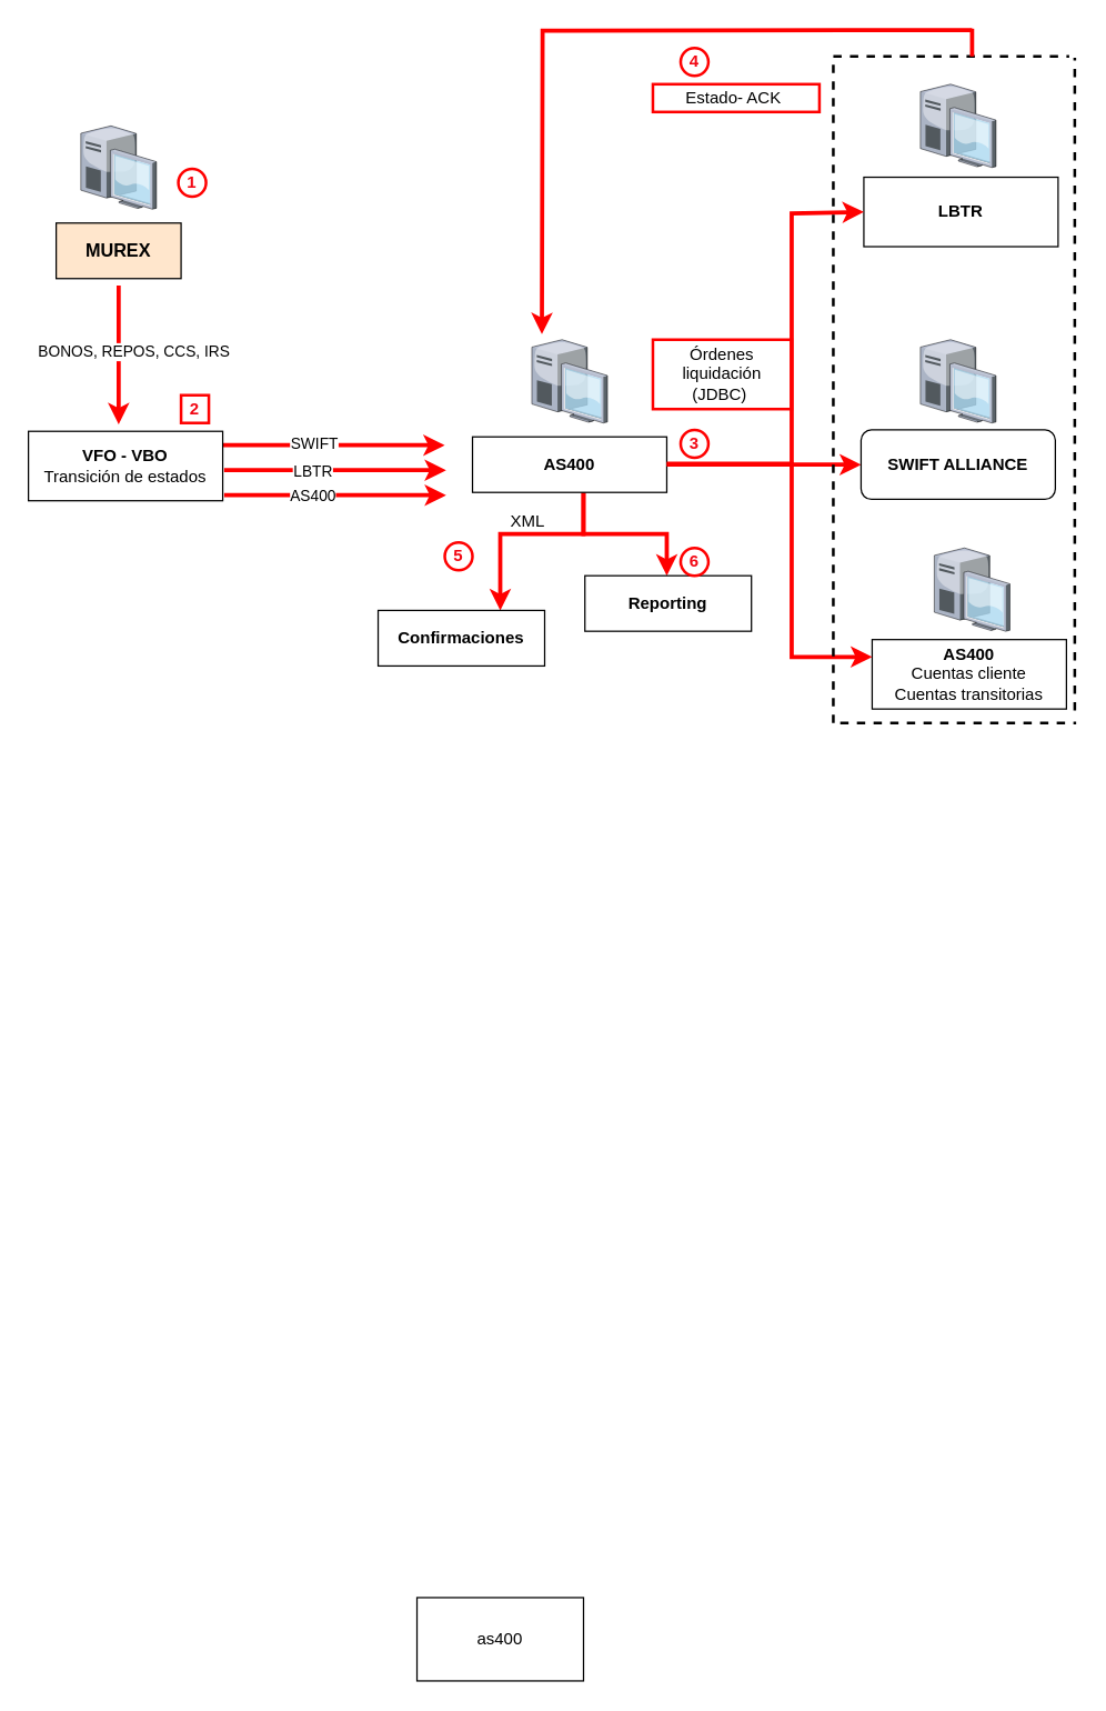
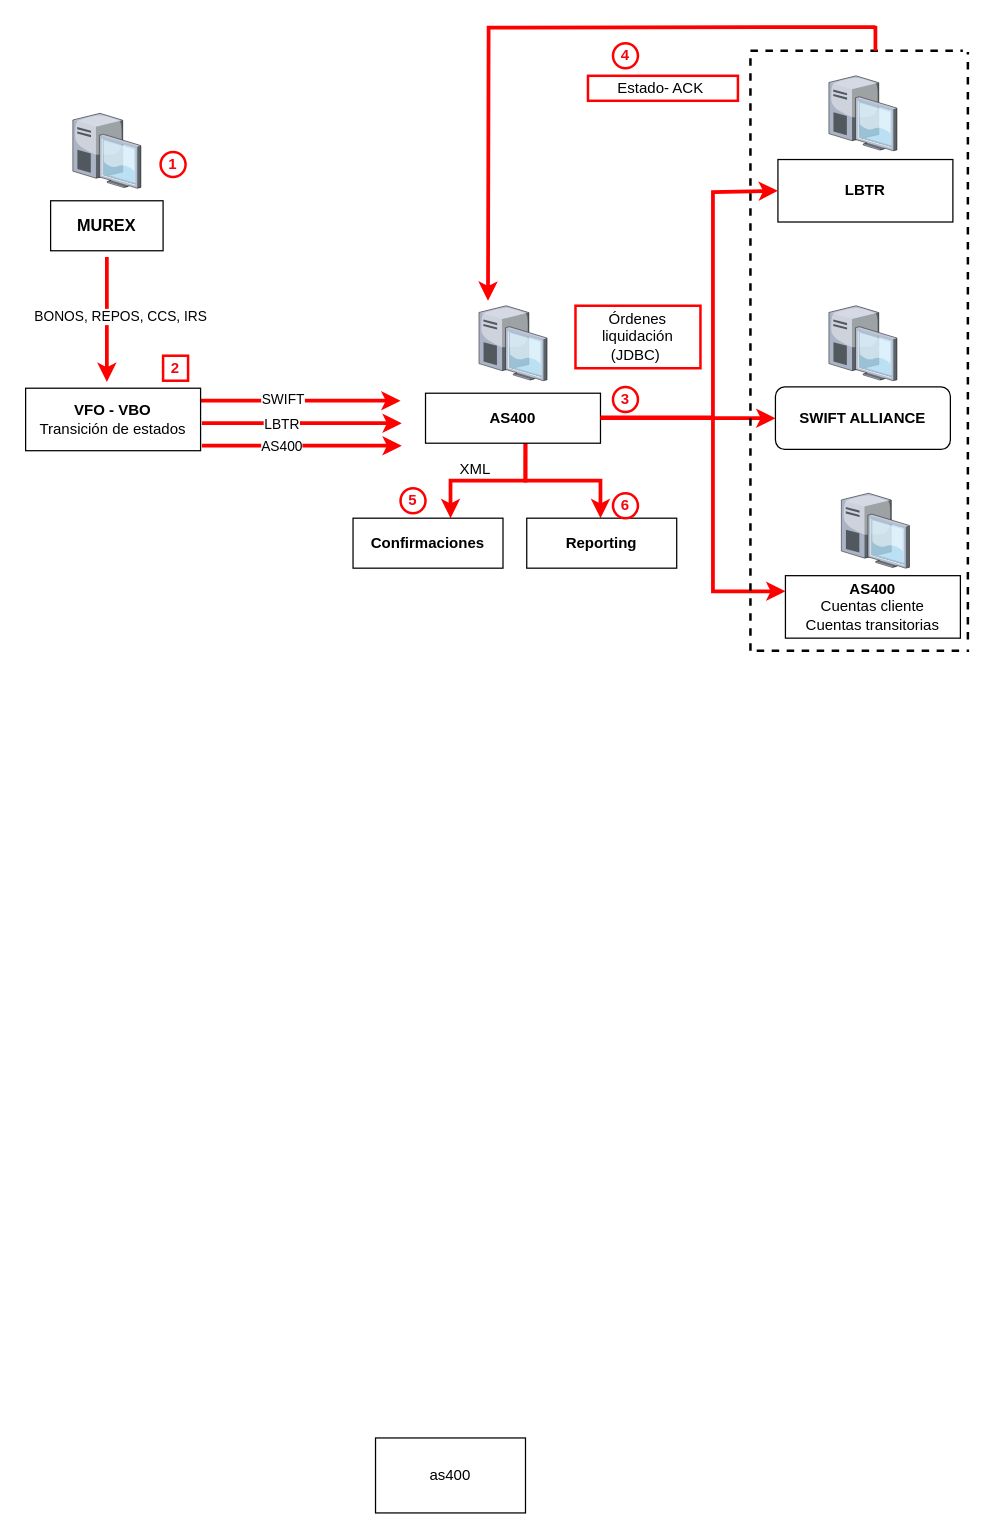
  <mxCell id="0" />
  <mxCell id="1" parent="0" />
  <mxCell id="2" value="as400" style="rounded=0;whiteSpace=wrap;html=1;" parent="1" vertex="1"><mxGeometry x="300" y="1150" width="120" height="60" as="geometry" /></mxCell>
  <mxCell id="3" style="edgeStyle=orthogonalEdgeStyle;rounded=0;orthogonalLoop=1;jettySize=auto;html=1;strokeColor=#FF0000;strokeWidth=3;" parent="1" edge="1"><mxGeometry relative="1" as="geometry"><mxPoint x="85" y="205" as="sourcePoint" /><mxPoint x="85" y="305" as="targetPoint" /></mxGeometry></mxCell>
  <mxCell id="4" value="BONOS, REPOS, CCS, IRS" style="edgeLabel;html=1;align=center;verticalAlign=middle;resizable=0;points=[];" parent="3" vertex="1" connectable="0"><mxGeometry x="-0.327" y="1" relative="1" as="geometry"><mxPoint x="9" y="13" as="offset" /></mxGeometry></mxCell>
- <mxCell id="5" value="&lt;b&gt;&lt;font style=&quot;font-size: 13px;&quot;&gt;MUREX&lt;/font&gt;&lt;/b&gt;" style="rounded=0;whiteSpace=wrap;html=1;fillColor=#ffe6cc;" parent="1" vertex="1"><mxGeometry x="40" y="160" width="90" height="40" as="geometry" /></mxCell>
+ <mxCell id="5" value="&lt;b&gt;&lt;font style=&quot;font-size: 13px;&quot;&gt;MUREX&lt;/font&gt;&lt;/b&gt;" style="rounded=0;whiteSpace=wrap;html=1;" parent="1" vertex="1"><mxGeometry x="40" y="160" width="90" height="40" as="geometry" /></mxCell>
  <mxCell id="6" style="edgeStyle=orthogonalEdgeStyle;rounded=0;orthogonalLoop=1;jettySize=auto;html=1;strokeColor=#FF0000;strokeWidth=3;" parent="1" edge="1"><mxGeometry relative="1" as="geometry"><mxPoint x="320" y="320" as="targetPoint" /><mxPoint x="160" y="320" as="sourcePoint" /></mxGeometry></mxCell>
  <mxCell id="7" value="SWIFT" style="edgeLabel;html=1;align=center;verticalAlign=middle;resizable=0;points=[];" parent="6" vertex="1" connectable="0"><mxGeometry x="-0.192" y="3" relative="1" as="geometry"><mxPoint y="1" as="offset" /></mxGeometry></mxCell>
  <mxCell id="8" value="&lt;b&gt;VFO - VBO&lt;/b&gt;&lt;br&gt;Transición de estados" style="rounded=0;whiteSpace=wrap;html=1;" parent="1" vertex="1"><mxGeometry x="20" y="310" width="140" height="50" as="geometry" /></mxCell>
  <mxCell id="9" value="" style="verticalLabelPosition=bottom;aspect=fixed;html=1;verticalAlign=top;strokeColor=none;align=center;outlineConnect=0;shape=mxgraph.citrix.desktop;" parent="1" vertex="1"><mxGeometry x="57.76" y="90" width="54.49" height="60" as="geometry" /></mxCell>
  <mxCell id="10" style="edgeStyle=orthogonalEdgeStyle;rounded=0;orthogonalLoop=1;jettySize=auto;html=1;strokeColor=#FF0000;strokeWidth=3;" parent="1" edge="1"><mxGeometry relative="1" as="geometry"><mxPoint x="321" y="338" as="targetPoint" /><mxPoint x="161" y="338" as="sourcePoint" /></mxGeometry></mxCell>
  <mxCell id="11" value="LBTR" style="edgeLabel;html=1;align=center;verticalAlign=middle;resizable=0;points=[];" parent="10" vertex="1" connectable="0"><mxGeometry x="-0.267" y="-3" relative="1" as="geometry"><mxPoint x="4" y="-3" as="offset" /></mxGeometry></mxCell>
  <mxCell id="12" style="edgeStyle=orthogonalEdgeStyle;rounded=0;orthogonalLoop=1;jettySize=auto;html=1;exitX=0.571;exitY=0.992;exitDx=0;exitDy=0;exitPerimeter=0;strokeColor=#FF0000;strokeWidth=3;" parent="1" source="15" edge="1"><mxGeometry relative="1" as="geometry"><mxPoint x="480" y="414" as="targetPoint" /><Array as="points"><mxPoint x="420" y="384" /><mxPoint x="480" y="384" /><mxPoint x="480" y="414" /></Array></mxGeometry></mxCell>
  <mxCell id="13" style="edgeStyle=orthogonalEdgeStyle;rounded=0;orthogonalLoop=1;jettySize=auto;html=1;strokeColor=#FF0000;strokeWidth=3;entryX=0;entryY=0.5;entryDx=0;entryDy=0;" parent="1" source="15" target="20" edge="1"><mxGeometry relative="1" as="geometry"><mxPoint x="600" y="334" as="targetPoint" /></mxGeometry></mxCell>
  <mxCell id="14" style="edgeStyle=orthogonalEdgeStyle;rounded=0;orthogonalLoop=1;jettySize=auto;html=1;strokeColor=#FF0000;strokeWidth=3;" parent="1" source="15" target="17" edge="1"><mxGeometry relative="1" as="geometry"><Array as="points"><mxPoint x="420" y="384" /><mxPoint x="360" y="384" /></Array></mxGeometry></mxCell>
  <mxCell id="15" value="&lt;b&gt;AS400&lt;/b&gt;" style="rounded=0;whiteSpace=wrap;html=1;" parent="1" vertex="1"><mxGeometry x="340" y="314" width="140" height="40" as="geometry" /></mxCell>
  <mxCell id="16" value="" style="verticalLabelPosition=bottom;aspect=fixed;html=1;verticalAlign=top;strokeColor=none;align=center;outlineConnect=0;shape=mxgraph.citrix.desktop;" parent="1" vertex="1"><mxGeometry x="382.76" y="244" width="54.49" height="60" as="geometry" /></mxCell>
- <mxCell id="17" value="&lt;b&gt;Confirmaciones&lt;/b&gt;" style="rounded=0;whiteSpace=wrap;html=1;" parent="1" vertex="1"><mxGeometry x="272" y="439" width="120" height="40" as="geometry" /></mxCell>
+ <mxCell id="17" value="&lt;b&gt;Confirmaciones&lt;/b&gt;" style="rounded=0;whiteSpace=wrap;html=1;" parent="1" vertex="1"><mxGeometry x="282" y="414" width="120" height="40" as="geometry" /></mxCell>
  <mxCell id="18" value="&lt;b&gt;Reporting&lt;/b&gt;" style="rounded=0;whiteSpace=wrap;html=1;" parent="1" vertex="1"><mxGeometry x="421" y="414" width="120" height="40" as="geometry" /></mxCell>
  <mxCell id="19" value="XML" style="text;html=1;strokeColor=none;fillColor=none;align=center;verticalAlign=middle;whiteSpace=wrap;rounded=0;" parent="1" vertex="1"><mxGeometry x="350" y="360" width="60" height="30" as="geometry" /></mxCell>
  <mxCell id="20" value="&lt;b&gt;SWIFT ALLIANCE&lt;/b&gt;&lt;br&gt;" style="whiteSpace=wrap;html=1;rounded=1;" parent="1" vertex="1"><mxGeometry x="620" y="309" width="140" height="50" as="geometry" /></mxCell>
  <mxCell id="21" value="" style="verticalLabelPosition=bottom;aspect=fixed;html=1;verticalAlign=top;strokeColor=none;align=center;outlineConnect=0;shape=mxgraph.citrix.desktop;" parent="1" vertex="1"><mxGeometry x="662.76" y="244" width="54.49" height="60" as="geometry" /></mxCell>
  <mxCell id="22" value="&lt;font color=&quot;#f20713&quot;&gt;&lt;b&gt;1&lt;/b&gt;&lt;/font&gt;" style="ellipse;whiteSpace=wrap;html=1;aspect=fixed;strokeColor=#FF0000;strokeWidth=2;" parent="1" vertex="1"><mxGeometry x="128" y="121" width="20" height="20" as="geometry" /></mxCell>
  <mxCell id="23" value="&lt;font color=&quot;#f20713&quot;&gt;&lt;b&gt;2&lt;/b&gt;&lt;/font&gt;" style="whiteSpace=wrap;html=1;aspect=fixed;strokeColor=#FF0000;strokeWidth=2;rounded=0;" parent="1" vertex="1"><mxGeometry x="130" y="284" width="20" height="20" as="geometry" /></mxCell>
  <mxCell id="24" value="&lt;font color=&quot;#f20713&quot;&gt;&lt;b&gt;3&lt;/b&gt;&lt;/font&gt;" style="ellipse;whiteSpace=wrap;html=1;aspect=fixed;strokeColor=#FF0000;strokeWidth=2;" parent="1" vertex="1"><mxGeometry x="490" y="309" width="20" height="20" as="geometry" /></mxCell>
  <mxCell id="25" value="&lt;font color=&quot;#f20713&quot;&gt;&lt;b&gt;5&lt;/b&gt;&lt;/font&gt;" style="ellipse;whiteSpace=wrap;html=1;aspect=fixed;strokeColor=#FF0000;strokeWidth=2;" parent="1" vertex="1"><mxGeometry x="320" y="390" width="20" height="20" as="geometry" /></mxCell>
  <mxCell id="26" value="&lt;font color=&quot;#f20713&quot;&gt;&lt;b&gt;6&lt;/b&gt;&lt;/font&gt;" style="ellipse;whiteSpace=wrap;html=1;aspect=fixed;strokeColor=#FF0000;strokeWidth=2;" parent="1" vertex="1"><mxGeometry x="490" y="394" width="20" height="20" as="geometry" /></mxCell>
- <mxCell id="27" value="Órdenes liquidación&lt;br&gt;(JDBC)&amp;nbsp;" style="rounded=0;whiteSpace=wrap;html=1;strokeColor=#FF0000;strokeWidth=2;" parent="1" vertex="1"><mxGeometry x="470" y="244" width="100" height="50" as="geometry" /></mxCell>
+ <mxCell id="27" value="Órdenes liquidación&lt;br&gt;(JDBC)&amp;nbsp;" style="rounded=0;whiteSpace=wrap;html=1;strokeColor=#FF0000;strokeWidth=2;" parent="1" vertex="1"><mxGeometry x="460" y="244" width="100" height="50" as="geometry" /></mxCell>
  <mxCell id="28" value="" style="shape=image;html=1;verticalAlign=top;verticalLabelPosition=bottom;labelBackgroundColor=#ffffff;imageAspect=0;aspect=fixed;image=https://cdn4.iconfinder.com/data/icons/essential-3/32/314-Email_Arrow_Left-128.png;strokeColor=#FF0000;fontColor=#ed0c0c;" parent="1" vertex="1"><mxGeometry x="520" y="307" width="24" height="24" as="geometry" /></mxCell>
  <mxCell id="29" value="&lt;b&gt;AS400&lt;br&gt;&lt;/b&gt;Cuentas cliente&lt;br&gt;Cuentas transitorias" style="rounded=0;whiteSpace=wrap;html=1;" parent="1" vertex="1"><mxGeometry x="628" y="460" width="140" height="50" as="geometry" /></mxCell>
  <mxCell id="30" style="edgeStyle=orthogonalEdgeStyle;rounded=0;orthogonalLoop=1;jettySize=auto;html=1;strokeColor=#FF0000;strokeWidth=3;exitX=1;exitY=0.5;exitDx=0;exitDy=0;entryX=0;entryY=0.25;entryDx=0;entryDy=0;" parent="1" source="15" target="29" edge="1"><mxGeometry relative="1" as="geometry"><mxPoint x="610" y="344" as="targetPoint" /><mxPoint x="490" y="344" as="sourcePoint" /><Array as="points"><mxPoint x="570" y="334" /><mxPoint x="570" y="473" /></Array></mxGeometry></mxCell>
  <mxCell id="31" value="" style="verticalLabelPosition=bottom;aspect=fixed;html=1;verticalAlign=top;strokeColor=none;align=center;outlineConnect=0;shape=mxgraph.citrix.desktop;" parent="1" vertex="1"><mxGeometry x="672.76" y="394" width="54.49" height="60" as="geometry" /></mxCell>
  <mxCell id="32" style="edgeStyle=orthogonalEdgeStyle;rounded=0;orthogonalLoop=1;jettySize=auto;html=1;strokeColor=#FF0000;strokeWidth=3;" parent="1" edge="1"><mxGeometry relative="1" as="geometry"><mxPoint x="321" y="356" as="targetPoint" /><mxPoint x="161" y="356" as="sourcePoint" /></mxGeometry></mxCell>
  <mxCell id="33" value="AS400" style="edgeLabel;html=1;align=center;verticalAlign=middle;resizable=0;points=[];" parent="32" vertex="1" connectable="0"><mxGeometry x="-0.267" y="-3" relative="1" as="geometry"><mxPoint x="4" y="-3" as="offset" /></mxGeometry></mxCell>
  <mxCell id="34" value="&lt;b&gt;LBTR&lt;/b&gt;" style="rounded=0;whiteSpace=wrap;html=1;" parent="1" vertex="1"><mxGeometry x="622" y="127" width="140" height="50" as="geometry" /></mxCell>
  <mxCell id="35" style="edgeStyle=orthogonalEdgeStyle;rounded=0;orthogonalLoop=1;jettySize=auto;html=1;strokeColor=#FF0000;strokeWidth=3;entryX=0;entryY=0.5;entryDx=0;entryDy=0;" parent="1" target="34" edge="1"><mxGeometry relative="1" as="geometry"><mxPoint x="620" y="333.41" as="targetPoint" /><mxPoint x="480" y="333.41" as="sourcePoint" /><Array as="points"><mxPoint x="570" y="333" /><mxPoint x="570" y="153" /><mxPoint x="622" y="153" /></Array></mxGeometry></mxCell>
  <mxCell id="36" value="" style="verticalLabelPosition=bottom;aspect=fixed;html=1;verticalAlign=top;strokeColor=none;align=center;outlineConnect=0;shape=mxgraph.citrix.desktop;" parent="1" vertex="1"><mxGeometry x="662.76" y="60" width="54.49" height="60" as="geometry" /></mxCell>
  <mxCell id="37" value="" style="endArrow=none;dashed=1;html=1;rounded=0;strokeWidth=2;" parent="1" edge="1"><mxGeometry width="50" height="50" relative="1" as="geometry"><mxPoint x="600" y="520" as="sourcePoint" /><mxPoint x="600" y="40" as="targetPoint" /></mxGeometry></mxCell>
  <mxCell id="38" value="" style="endArrow=none;dashed=1;html=1;rounded=0;strokeWidth=2;" parent="1" edge="1"><mxGeometry width="50" height="50" relative="1" as="geometry"><mxPoint x="600" y="40" as="sourcePoint" /><mxPoint x="770" y="40" as="targetPoint" /></mxGeometry></mxCell>
  <mxCell id="39" value="" style="endArrow=none;dashed=1;html=1;rounded=0;strokeWidth=2;" parent="1" edge="1"><mxGeometry width="50" height="50" relative="1" as="geometry"><mxPoint x="774" y="511" as="sourcePoint" /><mxPoint x="774" y="41" as="targetPoint" /></mxGeometry></mxCell>
  <mxCell id="40" value="" style="endArrow=none;dashed=1;html=1;rounded=0;strokeWidth=2;" parent="1" edge="1"><mxGeometry width="50" height="50" relative="1" as="geometry"><mxPoint x="605" y="520" as="sourcePoint" /><mxPoint x="775" y="520" as="targetPoint" /></mxGeometry></mxCell>
  <mxCell id="41" style="edgeStyle=orthogonalEdgeStyle;rounded=0;orthogonalLoop=1;jettySize=auto;html=1;strokeColor=#FF0000;strokeWidth=3;" parent="1" edge="1"><mxGeometry relative="1" as="geometry"><mxPoint x="390" y="240" as="targetPoint" /><mxPoint x="700" y="21" as="sourcePoint" /></mxGeometry></mxCell>
  <mxCell id="42" value="" style="endArrow=none;html=1;rounded=0;strokeColor=#FF0000;strokeWidth=3;" parent="1" edge="1"><mxGeometry width="50" height="50" relative="1" as="geometry"><mxPoint x="700" y="40" as="sourcePoint" /><mxPoint x="700" y="20" as="targetPoint" /></mxGeometry></mxCell>
  <mxCell id="43" value="Estado- ACK&amp;nbsp;" style="rounded=0;whiteSpace=wrap;html=1;strokeColor=#FF0000;strokeWidth=2;" parent="1" vertex="1"><mxGeometry x="470" y="60" width="120" height="20" as="geometry" /></mxCell>
  <mxCell id="44" value="" style="shape=image;html=1;verticalAlign=top;verticalLabelPosition=bottom;labelBackgroundColor=#ffffff;imageAspect=0;aspect=fixed;image=https://cdn4.iconfinder.com/data/icons/essential-3/32/314-Email_Arrow_Left-128.png;strokeColor=#FF0000;fontColor=#ed0c0c;" parent="1" vertex="1"><mxGeometry x="536" y="30" width="24" height="24" as="geometry" /></mxCell>
  <mxCell id="45" value="&lt;font color=&quot;#f20713&quot;&gt;&lt;b&gt;4&lt;/b&gt;&lt;/font&gt;" style="ellipse;whiteSpace=wrap;html=1;aspect=fixed;strokeColor=#FF0000;strokeWidth=2;" parent="1" vertex="1"><mxGeometry x="490" y="34" width="20" height="20" as="geometry" /></mxCell>
